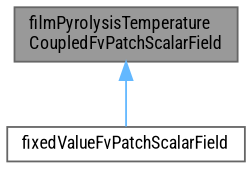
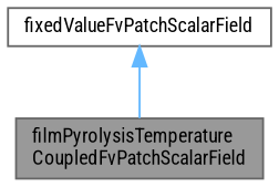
  digraph {
    fontname="Roboto Condensed"
    node [color=gray40 fontname="Roboto Condensed" fontsize=10 shape=box style=filled]
    n1 [fillcolor=grey60 fontcolor=black height=0.2 label="filmPyrolysisTemperature\lCoupledFvPatchScalarField" width=0.4]
    n2 [fillcolor=white height=0.2 label=fixedValueFvPatchScalarField width=0.4]
-   n1 -> n2 [color=steelblue1 dir=back fontname="Roboto Condensed" fontsize=10 labelfontname=Helvetica labelfontsize=10 style=solid]
+   n2 -> n1 [color=steelblue1 dir=back fontname="Roboto Condensed" fontsize=10 labelfontname=Helvetica labelfontsize=10 style=solid]
  }
